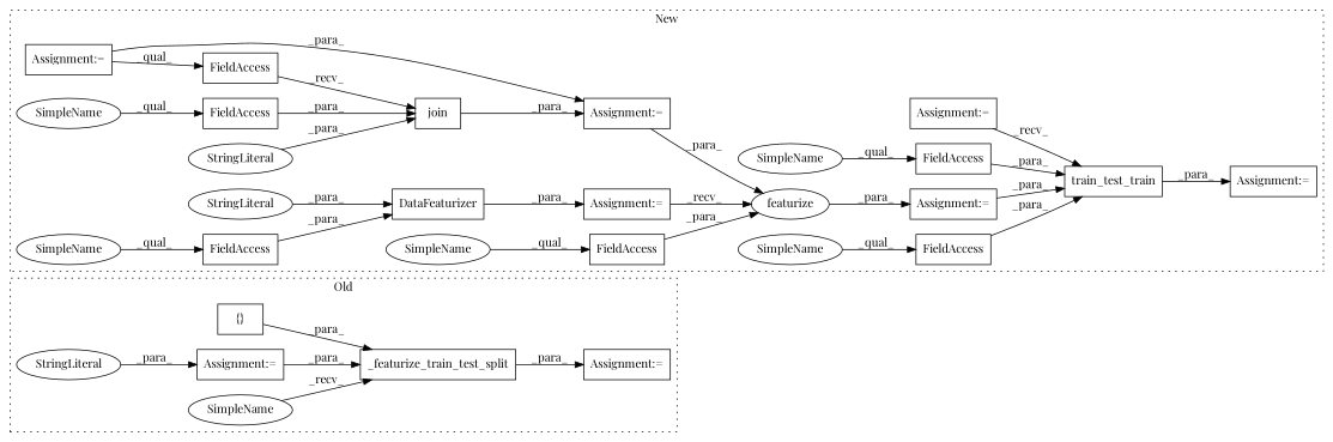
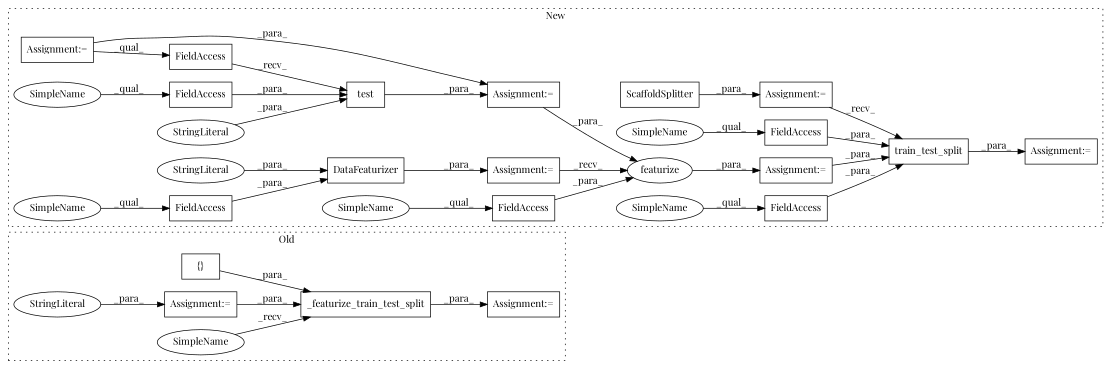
  digraph {
    fontname="Playfair Display"
    rankdir=LR
    node [a=7 fontname="Playfair Display" l=4 s=10821 shape=box]
    edge [fontname="Playfair Display"]
    n1 [a=4 l="1,1" label="{}" s="8607,8652"]
    n2 [l=2 label="Assignment:=" s=9106]
    n3 [a=32 l="28,1" label=_featurize_train_test_split s="9113,9218"]
    n4 [l=1 label="Assignment:=" s=9004]
    n5 [a=45 l=13 label=StringLiteral s=9005 shape=ellipse]
    n6 [a=42 label=SimpleName s=9108 shape=ellipse]
-   n7 [a=32 l="17,1" label=train_test_train s="10796,10849"]
+   n7 [a=32 l="17,1" label=train_test_split s="10796,10849"]
    n8 [l=2 label="Assignment:=" s=10785]
    n9 [l=1 label="Assignment:=" s=10717]
    n10 [a=32 l="10,1" label=featurize s="10668,10702" shape=ellipse]
    n11 [a=22 l=14 label=FieldAccess]
    n12 [a=22 l=13 label=FieldAccess s=10689]
    n13 [a=22 l=13 label=FieldAccess s=10836]
    n14 [a=32 l="15,1" label=DataFeaturizer s="10586,10642"]
    n15 [a=45 l=5 label=StringLiteral s=10637 shape=ellipse]
    n16 [a=22 l=17 label=FieldAccess s=10607]
    n17 [l=1 label="Assignment:=" s=10656]
    n18 [l=1 label="Assignment:=" s=10585]
+   n19 [a=32 l=18 label=ScaffoldSplitter s=10718]
    n20 [a=22 l=16 label=FieldAccess s=10538]
-   n21 [a=32 l="5,1" label=join s="10533,10568"]
+   n21 [a=32 l="5,1" label=test s="10533,10568"]
    n22 [a=22 l=7 label=FieldAccess s=10525]
    n23 [l=1 label="Assignment:=" s=10524]
    n24 [a=45 l=13 label=StringLiteral s=10555 shape=ellipse]
    n25 [l=2 label="Assignment:=" s=9355]
    n26 [a=42 label=SimpleName s=10836 shape=ellipse]
    n27 [a=42 label=SimpleName s=10607 shape=ellipse]
    n28 [a=42 label=SimpleName s=10538 shape=ellipse]
    n29 [a=42 label=SimpleName s=10689 shape=ellipse]
    n30 [a=42 label=SimpleName shape=ellipse]
    subgraph cluster_1 {
      label=Old
      style=dotted
      n1
      n2
      n3
      n4
      n5
      n6
    }
    subgraph cluster_2 {
      label=New
      style=dotted
      n7
      n8
      n9
      n10
      n11
      n12
      n13
      n14
      n15
      n16
      n17
      n18
+     n19
      n20
      n21
      n22
      n23
      n24
      n25
      n26
      n27
      n28
      n29
      n30
    }
    n1 -> n3 [label=_para_]
    n3 -> n2 [label=_para_]
    n4 -> n3 [label=_para_]
    n5 -> n4 [label=_para_]
    n6 -> n3 [label=_recv_]
    n7 -> n8 [label=_para_]
    n9 -> n7 [label=_recv_]
    n10 -> n17 [label=_para_]
    n11 -> n7 [label=_para_]
    n12 -> n10 [label=_para_]
    n13 -> n7 [label=_para_]
    n14 -> n18 [label=_para_]
    n15 -> n14 [label=_para_]
    n16 -> n14 [label=_para_]
    n17 -> n7 [label=_para_]
    n18 -> n10 [label=_recv_]
+   n19 -> n9 [label=_para_]
    n20 -> n21 [label=_para_]
    n21 -> n23 [label=_para_]
    n22 -> n21 [label=_recv_]
    n23 -> n10 [label=_para_]
    n24 -> n21 [label=_para_]
    n25 -> n22 [label=_qual_]
    n25 -> n23 [label=_para_]
    n26 -> n13 [label=_qual_]
    n27 -> n16 [label=_qual_]
    n28 -> n20 [label=_qual_]
    n29 -> n12 [label=_qual_]
    n30 -> n11 [label=_qual_]
  }
